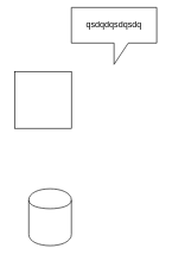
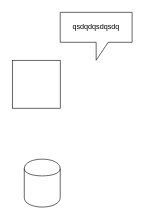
  <mxCell id="0" />
  <mxCell id="1" parent="0" />
  <mxCell id="2" value="" style="whiteSpace=wrap;html=1;aspect=fixed;" vertex="1" parent="1"><mxGeometry x="20" y="100" width="80" height="80" as="geometry" /></mxCell>
  <mxCell id="3" value="" style="shape=cylinder;whiteSpace=wrap;html=1;boundedLbl=1;backgroundOutline=1;" vertex="1" parent="1"><mxGeometry x="40" y="265" width="60" height="80" as="geometry" /></mxCell>
- <mxCell id="4" value="qsdqdqsdqsdq" style="shape=callout;whiteSpace=wrap;html=1;perimeter=calloutPerimeter;" vertex="1" parent="1"><mxGeometry x="100" y="10" width="120" height="80" as="geometry" /></mxCell>
+ <mxCell id="4" value="qsdqdqsdqsdq" style="shape=callout;whiteSpace=wrap;html=1;perimeter=calloutPerimeter;" vertex="1" parent="1"><mxGeometry x="100" y="20" width="120" height="80" as="geometry" /></mxCell>
